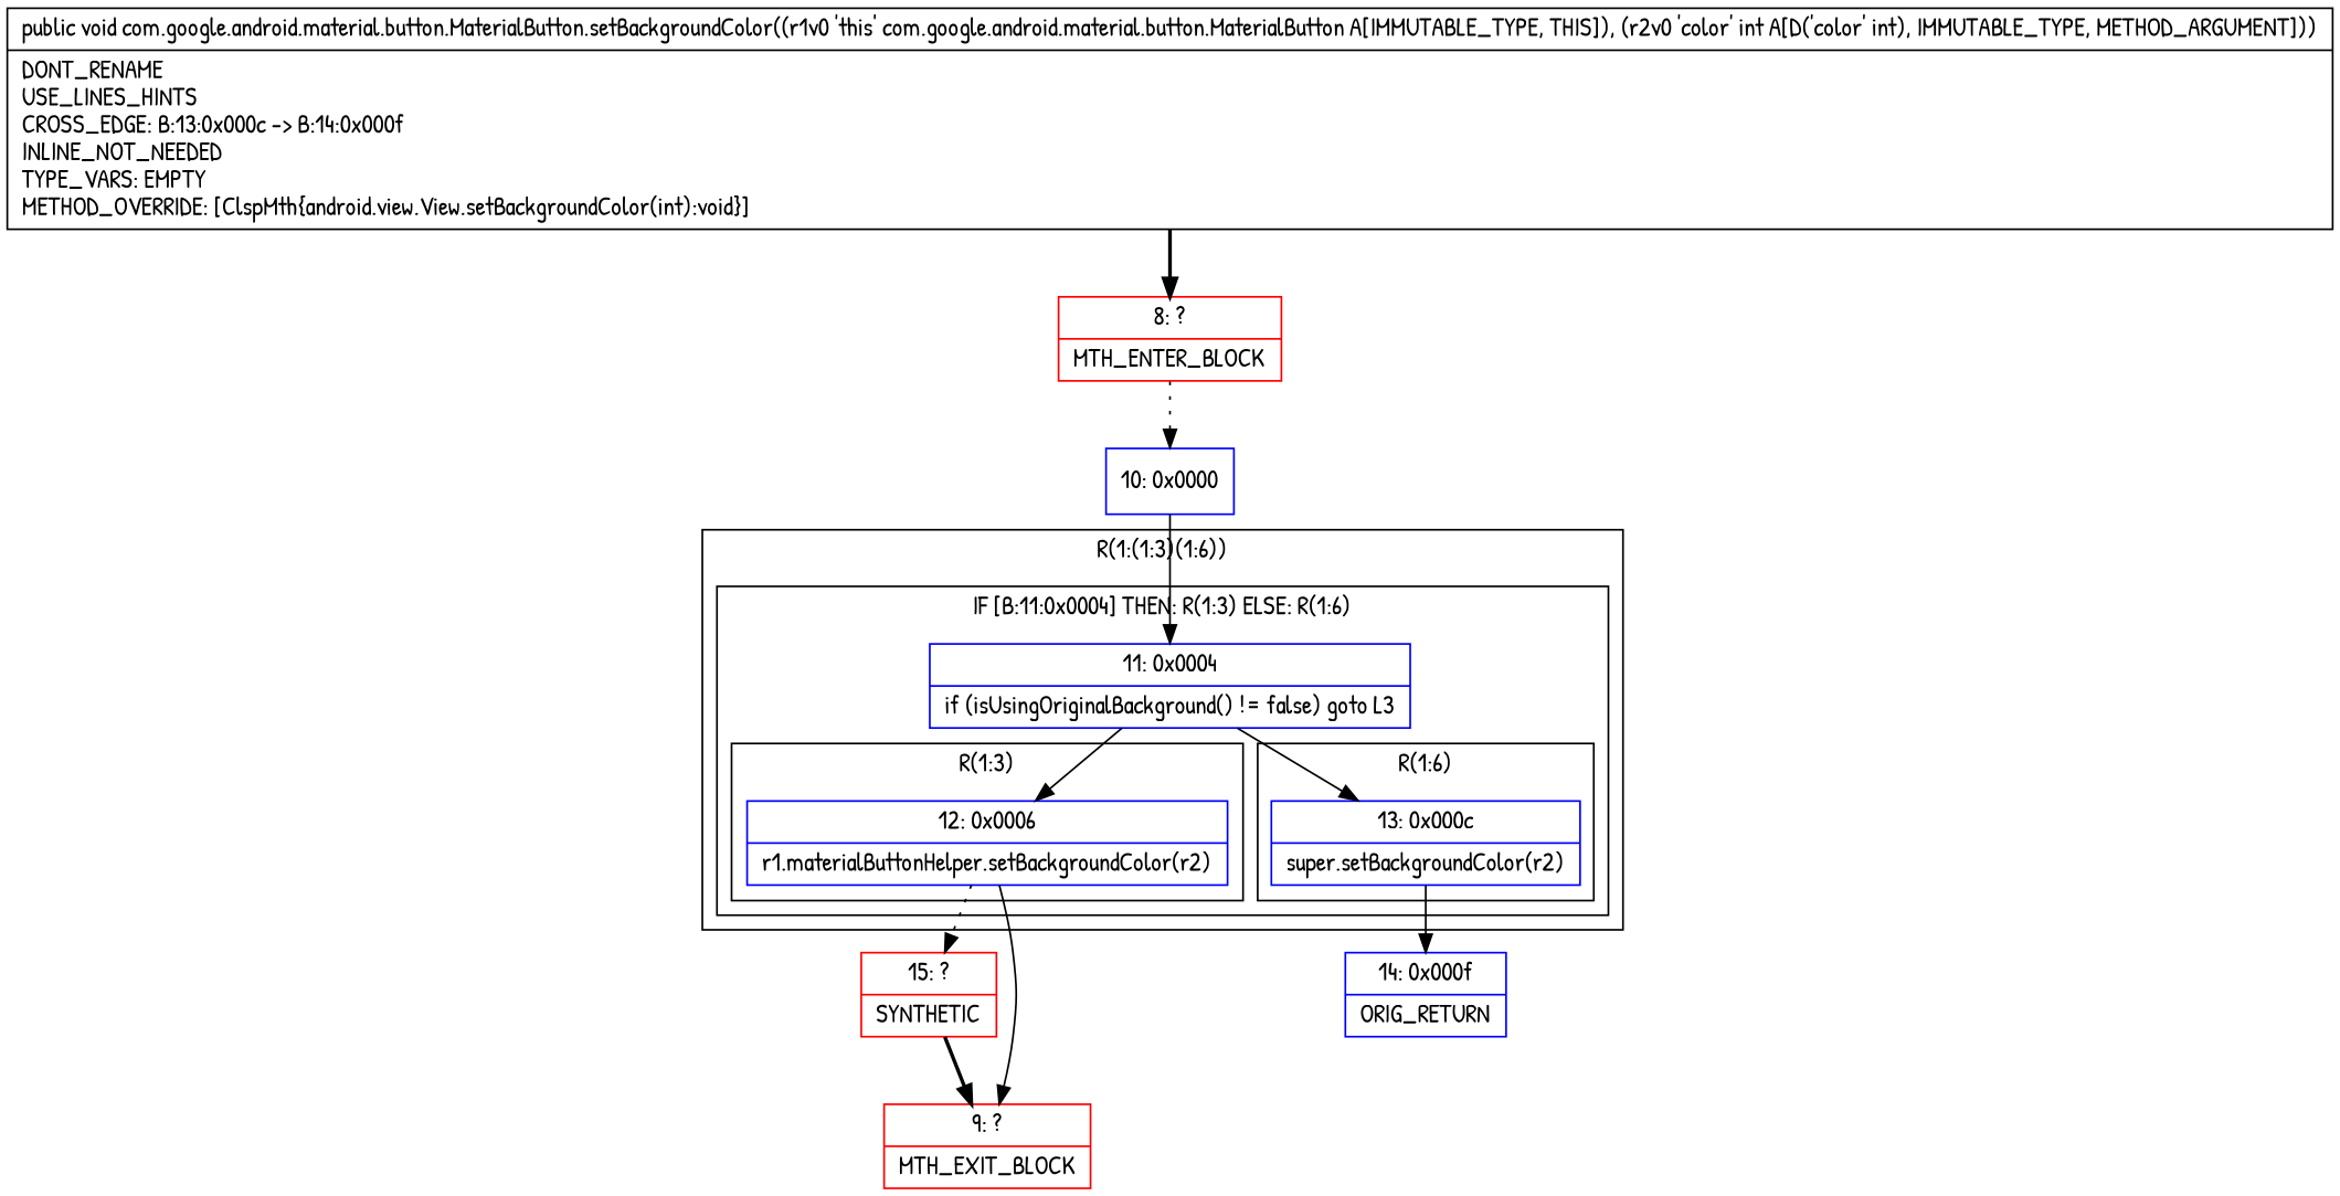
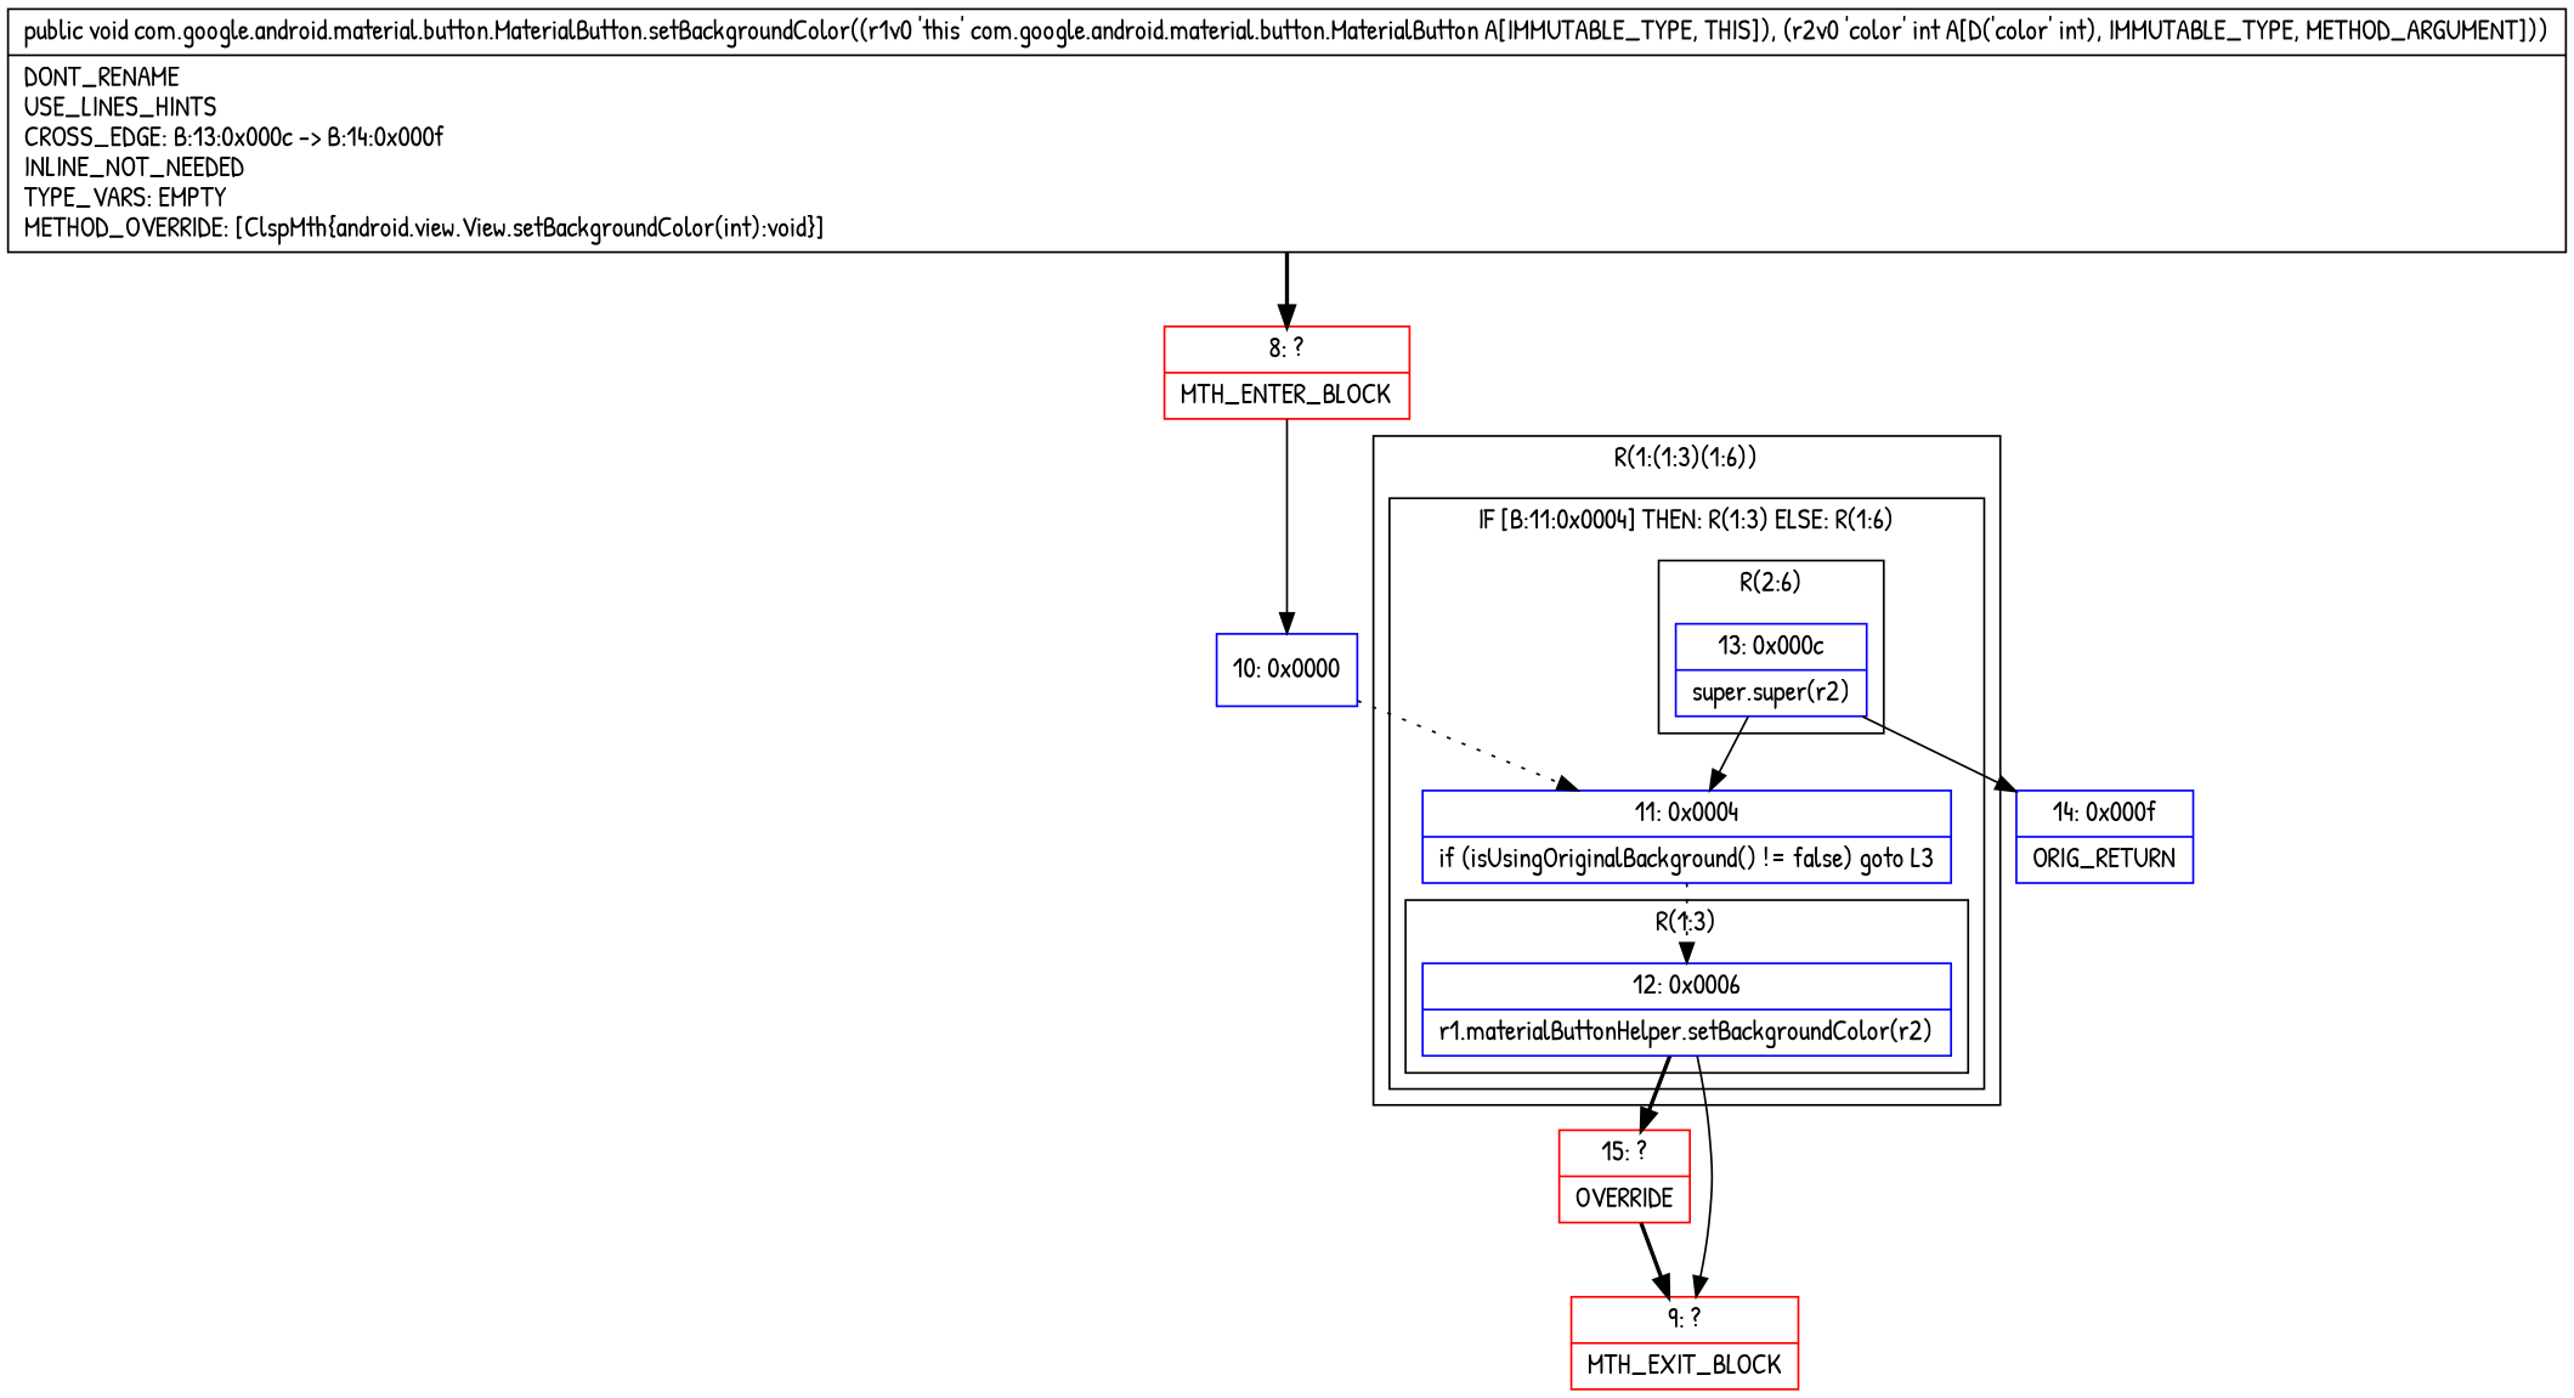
  digraph {
    fontname="Patrick Hand"
    node [color=blue fontname="Patrick Hand" shape=record]
    edge [fontname="Patrick Hand" style=solid]
    n1 [label="{12\:\ 0x0006|r1.materialButtonHelper.setBackgroundColor(r2)\l}"]
-   n2 [label="{13\:\ 0x000c|super.setBackgroundColor(r2)\l}"]
+   n2 [label="{13\:\ 0x000c|super.super(r2)\l}"]
    n3 [label="{11\:\ 0x0004|if (isUsingOriginalBackground() != false) goto L3\l}"]
-   n4 [color=red label="{15\:\ ?|SYNTHETIC\l}"]
+   n4 [color=red label="{15\:\ ?|OVERRIDE\l}"]
    n5 [color=red label="{9\:\ ?|MTH_EXIT_BLOCK\l}"]
    n6 [label="{14\:\ 0x000f|ORIG_RETURN\l}"]
    n7 [color=red label="{8\:\ ?|MTH_ENTER_BLOCK\l}"]
    n8 [label="{10\:\ 0x0000}"]
    n9 [label="{public void com.google.android.material.button.MaterialButton.setBackgroundColor((r1v0 'this' com.google.android.material.button.MaterialButton A[IMMUTABLE_TYPE, THIS]), (r2v0 'color' int A[D('color' int), IMMUTABLE_TYPE, METHOD_ARGUMENT]))  | DONT_RENAME\lUSE_LINES_HINTS\lCROSS_EDGE: B:13:0x000c \-\> B:14:0x000f\lINLINE_NOT_NEEDED\lTYPE_VARS: EMPTY\lMETHOD_OVERRIDE: [ClspMth\{android.view.View.setBackgroundColor(int):void\}]\l}" color=""]
    subgraph cluster_1 {
      label="R(1:(1:3)(1:6))"
      subgraph cluster_2 {
        label="IF [B:11:0x0004] THEN: R(1:3) ELSE: R(1:6)"
        n3
        subgraph cluster_3 {
          label="R(1:3)"
          n1
        }
        subgraph cluster_4 {
-         label="R(1:6)"
+         label="R(2:6)"
          n2
        }
      }
    }
-   n1 -> n4 [style=dotted]
+   n1 -> n4 [style=bold]
    n1 -> n5
    n2 -> n6
-   n3 -> n1
-   n3 -> n2
+   n3 -> n1 [style=dotted]
+   n2 -> n3
    n4 -> n5 [style=bold]
-   n7 -> n8 [style=dotted]
-   n8 -> n3
+   n7 -> n8
+   n8 -> n3 [style=dotted]
    n9 -> n7 [style=bold]
  }
